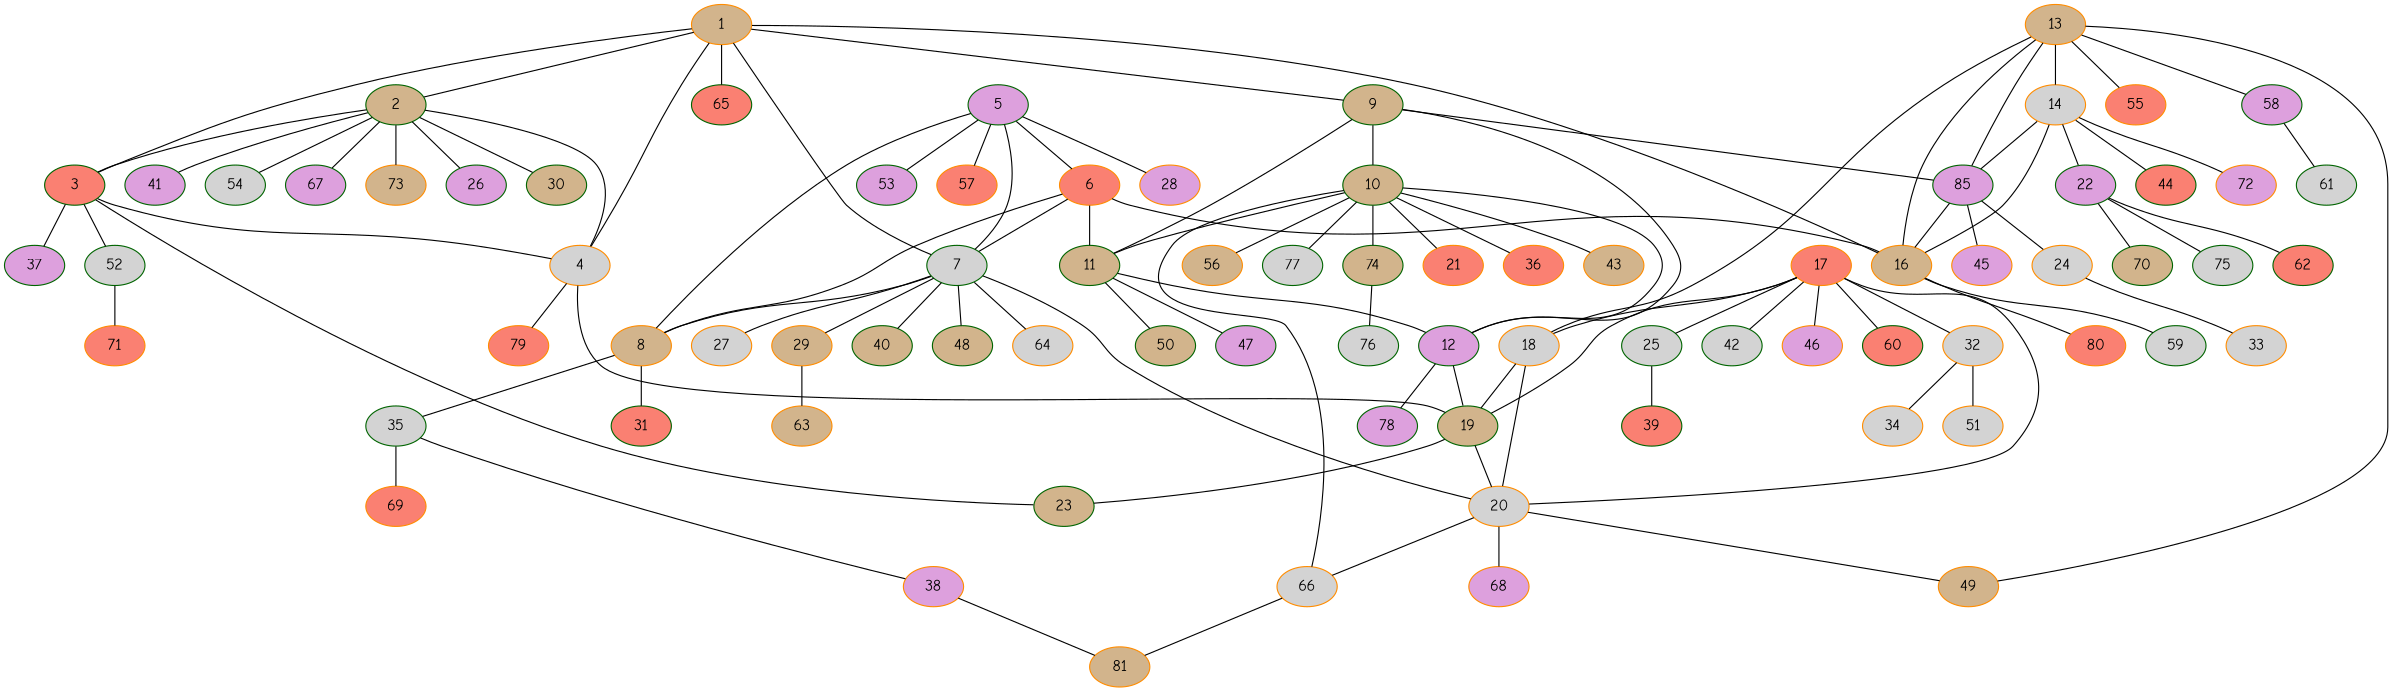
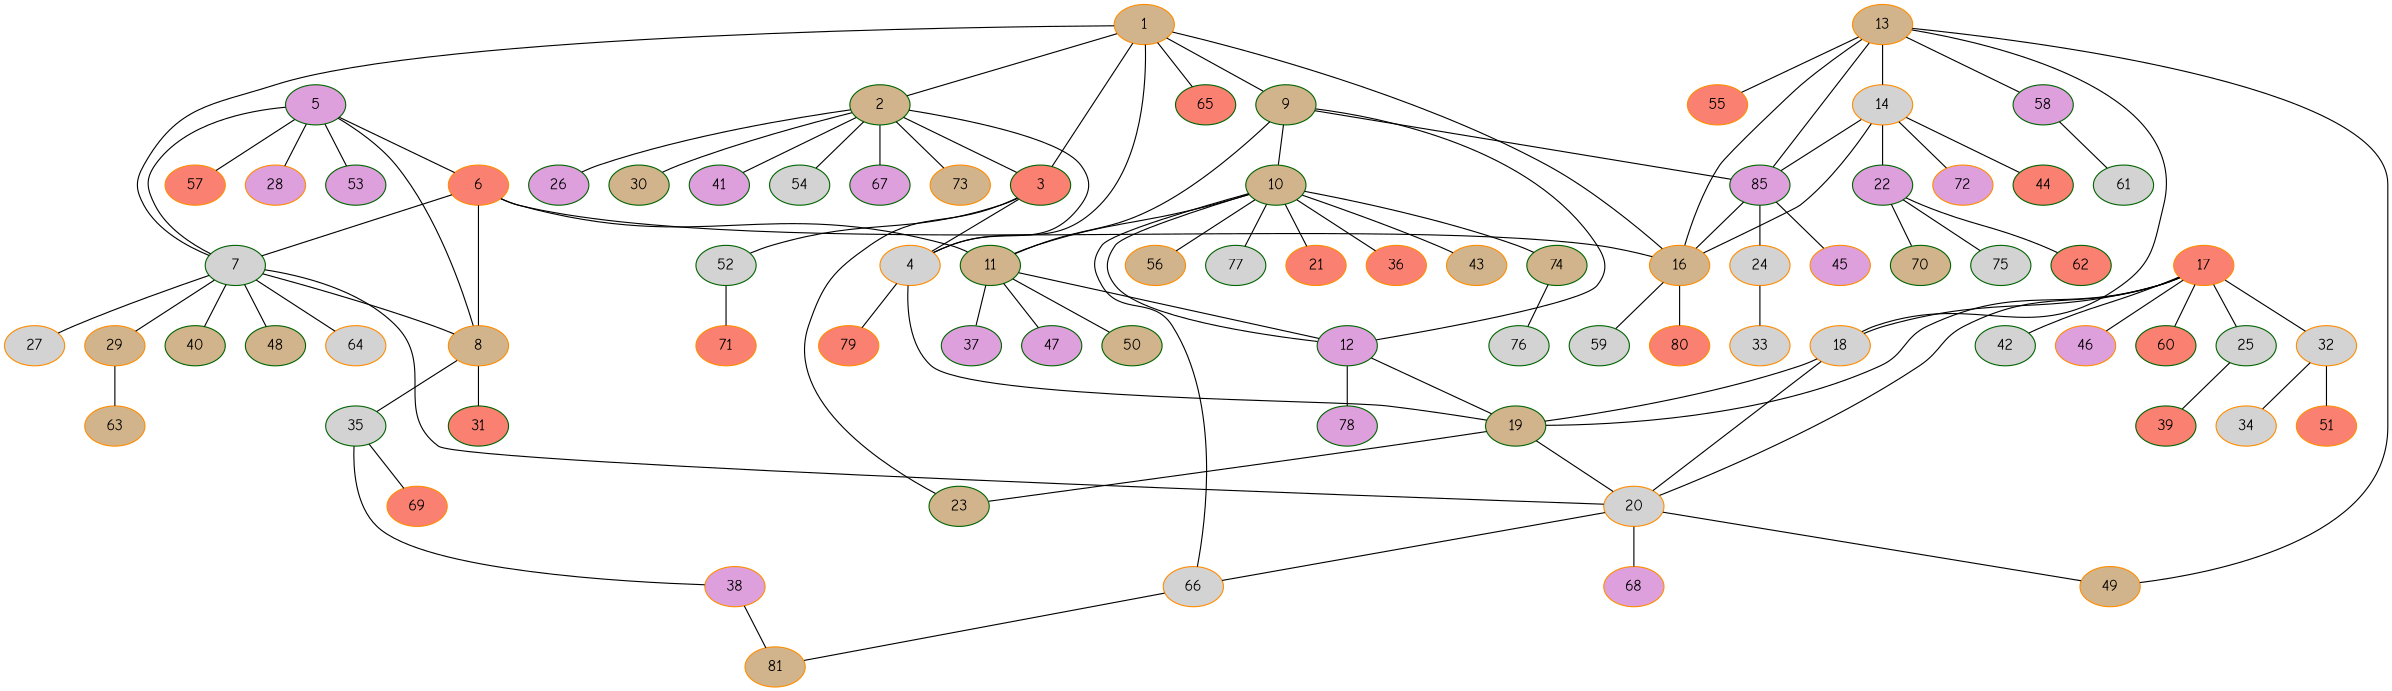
  graph {
    fontname="Comic Neue"
    node [color=darkgreen fillcolor=tan fontname="Comic Neue" style=filled]
    edge [fontname="Comic Neue"]
    1 [color=darkorange]
    2
    3 [fillcolor=salmon]
    4 [color=darkorange fillcolor=lightgrey]
    7 [fillcolor=lightgrey]
    9
    16 [color=darkorange]
    65 [fillcolor=salmon]
    26 [fillcolor=plum]
    30
    41 [fillcolor=plum]
    54 [fillcolor=lightgrey]
    67 [fillcolor=plum]
    73 [color=darkorange]
    23
    52 [fillcolor=lightgrey]
    19
    79 [color=darkorange fillcolor=salmon]
    8 [color=darkorange]
    20 [color=darkorange fillcolor=lightgrey]
    27 [color=darkorange fillcolor=lightgrey]
    29 [color=darkorange]
    40
    48
    64 [color=darkorange fillcolor=lightgrey]
    11
    10
    12 [fillcolor=plum]
    n29 [fillcolor=plum label=85]
    59 [fillcolor=lightgrey]
    80 [color=darkorange fillcolor=salmon]
    71 [color=darkorange fillcolor=salmon]
    5 [fillcolor=plum]
    6 [color=darkorange fillcolor=salmon]
    28 [color=darkorange fillcolor=plum]
    53 [fillcolor=plum]
    57 [color=darkorange fillcolor=salmon]
    31 [fillcolor=salmon]
    35 [fillcolor=lightgrey]
    37 [fillcolor=plum]
    47 [fillcolor=plum]
    50
    66 [color=darkorange fillcolor=lightgrey]
    49 [color=darkorange]
    68 [color=darkorange fillcolor=plum]
    63 [color=darkorange]
    38 [color=darkorange fillcolor=plum]
    69 [color=darkorange fillcolor=salmon]
    21 [color=darkorange fillcolor=salmon]
    36 [color=darkorange fillcolor=salmon]
    43 [color=darkorange]
    56 [color=darkorange]
    74
    77 [fillcolor=lightgrey]
    78 [fillcolor=plum]
    24 [color=darkorange fillcolor=lightgrey]
    45 [color=darkorange fillcolor=plum]
    81 [color=darkorange]
    76 [fillcolor=lightgrey]
    13 [color=darkorange]
    14 [color=darkorange fillcolor=lightgrey]
    18 [color=darkorange fillcolor=lightgrey]
    55 [color=darkorange fillcolor=salmon]
    58 [fillcolor=plum]
    22 [fillcolor=plum]
    44 [fillcolor=salmon]
    72 [color=darkorange fillcolor=plum]
    61 [fillcolor=lightgrey]
    62 [fillcolor=salmon]
    70
    75 [fillcolor=lightgrey]
    33 [color=darkorange fillcolor=lightgrey]
    17 [color=darkorange fillcolor=salmon]
    25 [fillcolor=lightgrey]
    32 [color=darkorange fillcolor=lightgrey]
    42 [fillcolor=lightgrey]
    46 [color=darkorange fillcolor=plum]
    60 [fillcolor=salmon]
    39 [fillcolor=salmon]
    34 [color=darkorange fillcolor=lightgrey]
-   51 [color=darkorange fillcolor=lightgrey]
+   51 [color=darkorange fillcolor=salmon]
    1 -- 2
    1 -- 3
    1 -- 4
    1 -- 7
    1 -- 9
    1 -- 16
    1 -- 65
    2 -- 3
    2 -- 4
    2 -- 26
    2 -- 30
    2 -- 41
    2 -- 54
    2 -- 67
    2 -- 73
    3 -- 4
    3 -- 23
    3 -- 52
    4 -- 19
    4 -- 79
    7 -- 8
    7 -- 20
    7 -- 27
    7 -- 29
    7 -- 40
    7 -- 48
    7 -- 64
    9 -- 11
    9 -- 10
    9 -- 12
    9 -- n29
    16 -- 59
    16 -- 80
    52 -- 71
    19 -- 23
    19 -- 20
    8 -- 31
    8 -- 35
    20 -- 66
    20 -- 49
    20 -- 68
    29 -- 63
    11 -- 12
-   3 -- 37
+   11 -- 37
    11 -- 47
    11 -- 50
    10 -- 11
    10 -- 12
    10 -- 66
    10 -- 21
    10 -- 36
    10 -- 43
    10 -- 56
    10 -- 74
    10 -- 77
    12 -- 19
    12 -- 78
    n29 -- 16
    n29 -- 24
    n29 -- 45
    5 -- 7
    5 -- 8
    5 -- 6
    5 -- 28
    5 -- 53
    5 -- 57
    6 -- 7
    6 -- 16
    6 -- 8
    6 -- 11
    35 -- 38
    35 -- 69
    66 -- 81
    38 -- 81
    74 -- 76
    24 -- 33
    13 -- 16
    13 -- n29
    13 -- 49
    13 -- 14
    13 -- 18
    13 -- 55
    13 -- 58
    14 -- 16
    14 -- n29
    14 -- 22
    14 -- 44
    14 -- 72
    18 -- 19
    18 -- 20
    58 -- 61
    22 -- 62
    22 -- 70
    22 -- 75
    17 -- 19
    17 -- 20
    17 -- 18
    17 -- 25
    17 -- 32
    17 -- 42
    17 -- 46
    17 -- 60
    25 -- 39
    32 -- 34
    32 -- 51
  }
